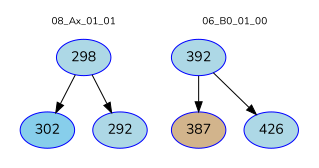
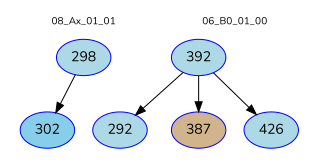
  digraph {
    fontname=Nunito
    node [color=blue fillcolor=lightblue fontname=Nunito style=filled]
    edge [color=black fontname=Nunito]
    n1 [label=298]
    n2 [label=292]
    n3 [fillcolor=skyblue label=302]
    n4 [label=392]
    n5 [fillcolor=tan label=387]
    n6 [label=426]
    subgraph cluster_1 {
      color=white
      fontsize=10
      label="08_Ax_01_01"
      n1
      n2
      n3
    }
    subgraph cluster_2 {
      color=white
      fontsize=10
      label="06_B0_01_00"
      n4
      n5
      n6
    }
-   n1 -> n2
+   n4 -> n2
    n1 -> n3
    n4 -> n5
    n4 -> n6
  }
